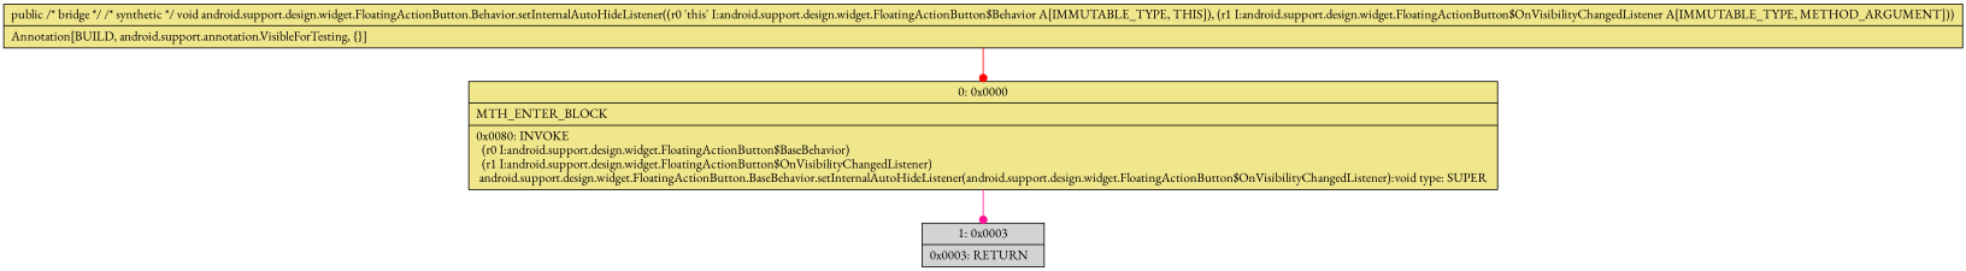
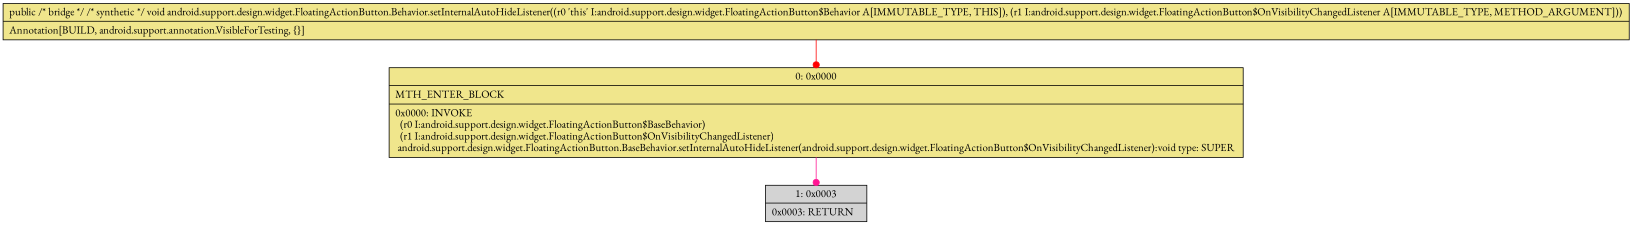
  digraph {
    fontname="EB Garamond"
    node [shape=record style=filled fillcolor=khaki fontname="EB Garamond"]
    edge [arrowhead=dot fontname="EB Garamond"]
-   n1 [label="{0\:\ 0x0000|MTH_ENTER_BLOCK\l|0x0080: INVOKE  \l  (r0 I:android.support.design.widget.FloatingActionButton$BaseBehavior)\l  (r1 I:android.support.design.widget.FloatingActionButton$OnVisibilityChangedListener)\l android.support.design.widget.FloatingActionButton.BaseBehavior.setInternalAutoHideListener(android.support.design.widget.FloatingActionButton$OnVisibilityChangedListener):void type: SUPER \l}"]
+   n1 [label="{0\:\ 0x0000|MTH_ENTER_BLOCK\l|0x0000: INVOKE  \l  (r0 I:android.support.design.widget.FloatingActionButton$BaseBehavior)\l  (r1 I:android.support.design.widget.FloatingActionButton$OnVisibilityChangedListener)\l android.support.design.widget.FloatingActionButton.BaseBehavior.setInternalAutoHideListener(android.support.design.widget.FloatingActionButton$OnVisibilityChangedListener):void type: SUPER \l}"]
    n2 [label="{1\:\ 0x0003|0x0003: RETURN   \l}" fillcolor=lightgrey]
    n3 [label="{public \/* bridge *\/ \/* synthetic *\/ void android.support.design.widget.FloatingActionButton.Behavior.setInternalAutoHideListener((r0 'this' I:android.support.design.widget.FloatingActionButton$Behavior A[IMMUTABLE_TYPE, THIS]), (r1 I:android.support.design.widget.FloatingActionButton$OnVisibilityChangedListener A[IMMUTABLE_TYPE, METHOD_ARGUMENT]))  | Annotation[BUILD, android.support.annotation.VisibleForTesting, \{\}]\l}"]
    n1 -> n2 [color=deeppink]
    n3 -> n1 [color=red]
  }
